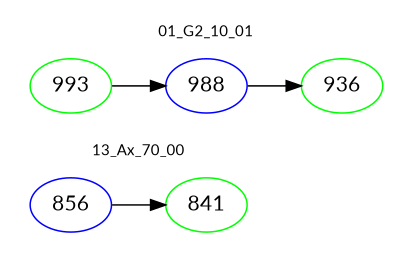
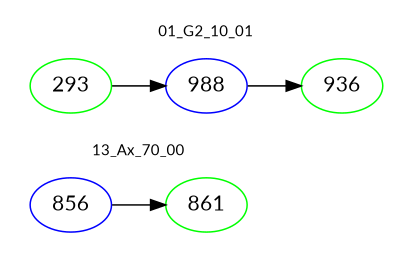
  digraph {
    fontname=Lato
    rankdir=LR
    node [color=green fontname=Lato]
    edge [color=black fontname=Lato]
    n1 [color=blue label=856]
-   n2 [label=841]
-   n3 [label=993]
+   n2 [label=861]
+   n3 [label=293]
    n4 [color=blue label=988]
    n5 [label=936]
    subgraph cluster_1 {
      color=white
      fontsize=10
      label="13_Ax_70_00"
      n1
      n2
    }
    subgraph cluster_2 {
      color=white
      fontsize=10
      label="01_G2_10_01"
      n3
      n4
      n5
    }
    n1 -> n2
    n3 -> n4
    n4 -> n5
  }
